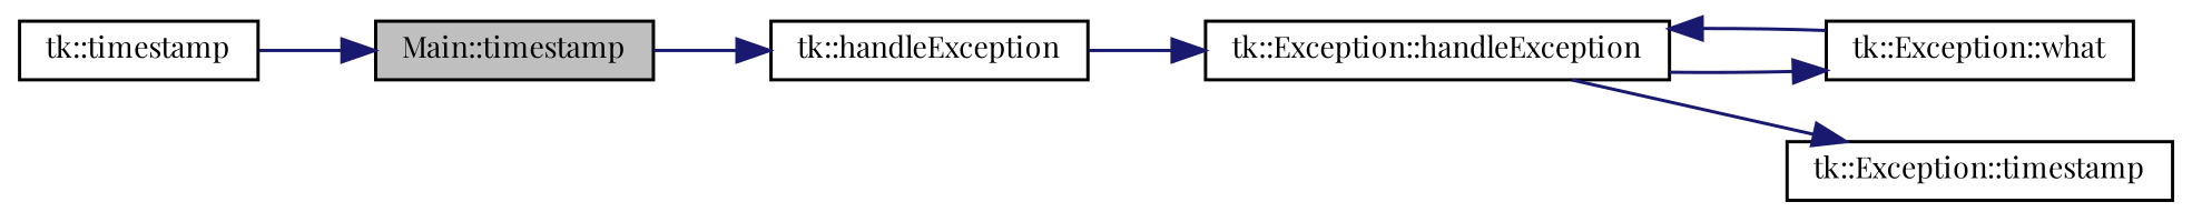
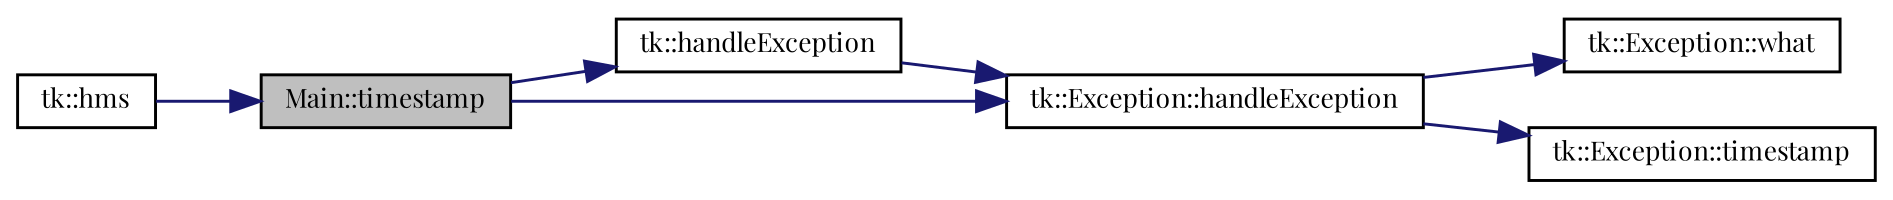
  digraph {
    fontname="Playfair Display"
    rankdir=LR
    node [color=black fontname="Playfair Display" fontsize=9 shape=record]
    edge [color=midnightblue fontname="Playfair Display" fontsize=9 labelfontname="sans-serif" labelfontsize=9 style=solid]
    n1 [fillcolor=grey75 fontcolor=black height=0.2 label="Main::timestamp" style=filled width=0.4]
    n2 [height=0.2 label="tk::handleException" width=0.4]
-   n3 [height=0.2 label="tk::timestamp" width=0.4]
+   n3 [height=0.2 label="tk::hms" width=0.4]
    n4 [height=0.2 label="tk::Exception::handleException" width=0.4]
    n5 [height=0.2 label="tk::Exception::what" width=0.4]
    n6 [height=0.2 label="tk::Exception::timestamp" width=0.4]
    n1 -> n2
    n2 -> n4
    n3 -> n1
    n4 -> n5
    n4 -> n6
-   n5 -> n4
+   n1 -> n4
  }
